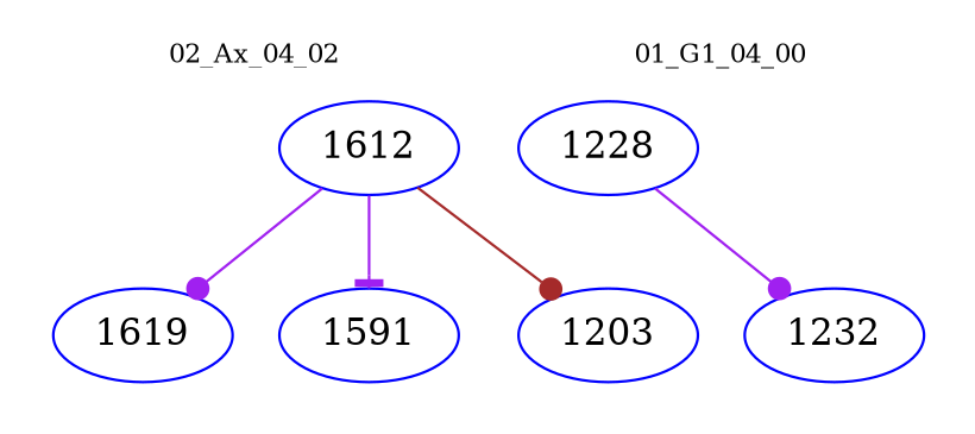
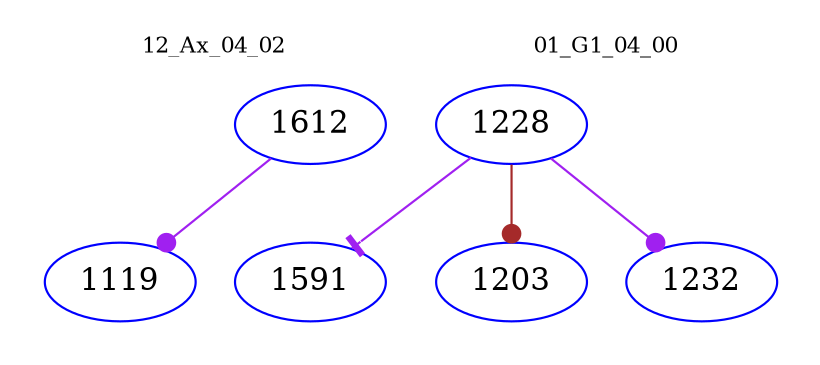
  digraph {
    node [color=blue]
    edge [arrowhead=dot color=purple]
    n1 [label=1612]
    n2 [label=1591]
-   n3 [label=1619]
+   n3 [label=1119]
    n4 [label=1228]
    n5 [label=1203]
    n6 [label=1232]
    subgraph cluster_1 {
      color=white
      fontsize=10
-     label="02_Ax_04_02"
+     label="12_Ax_04_02"
      n1
      n2
      n3
    }
    subgraph cluster_2 {
      color=white
      fontsize=10
      label="01_G1_04_00"
      n4
      n5
      n6
    }
-   n1 -> n2 [arrowhead=tee]
+   n4 -> n2 [arrowhead=tee]
    n1 -> n3
-   n1 -> n5 [color=brown]
+   n4 -> n5 [color=brown]
    n4 -> n6
  }
